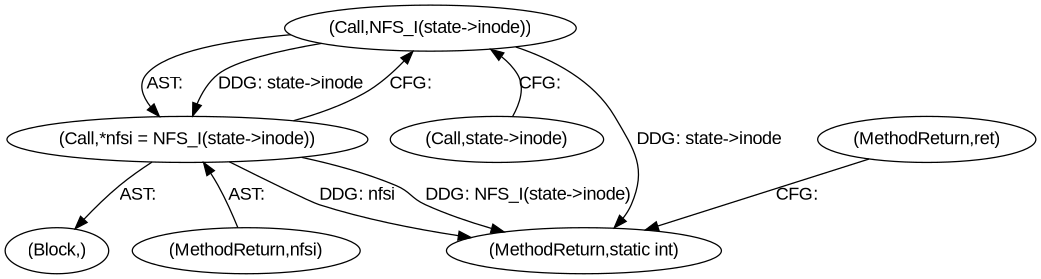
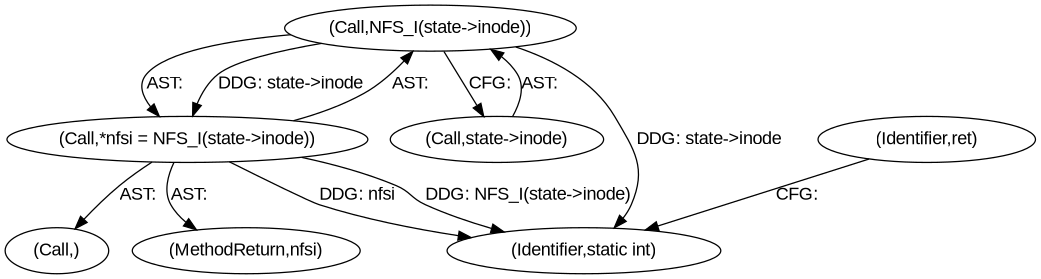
  digraph {
    fontname="Liberation Sans"
    node [fontname="Liberation Sans"]
    edge [fontname="Liberation Sans"]
    n1 [label="(Call,NFS_I(state->inode))"]
    n2 [label="(Call,*nfsi = NFS_I(state->inode))"]
    n3 [label="(Call,state->inode)"]
-   n4 [label="(MethodReturn,static int)"]
-   n5 [label="(Block,)"]
-   n6 [label="(MethodReturn,ret)"]
+   n4 [label="(Identifier,static int)"]
+   n5 [label="(Call,)"]
+   n6 [label="(Identifier,ret)"]
    n7 [label="(MethodReturn,nfsi)"]
    n1 -> n2 [label="AST: "]
    n1 -> n2 [label="DDG: state->inode"]
+   n1 -> n3 [label="CFG: "]
    n1 -> n4 [label="DDG: state->inode"]
-   n2 -> n1 [label="CFG: "]
+   n2 -> n1 [label="AST: "]
    n2 -> n4 [label="DDG: nfsi"]
    n2 -> n4 [label="DDG: NFS_I(state->inode)"]
    n2 -> n5 [label="AST: "]
-   n3 -> n1 [label="CFG: "]
+   n3 -> n1 [label="AST: "]
    n6 -> n4 [label="CFG: "]
-   n7 -> n2 [label="AST: "]
+   n2 -> n7 [label="AST: "]
  }
